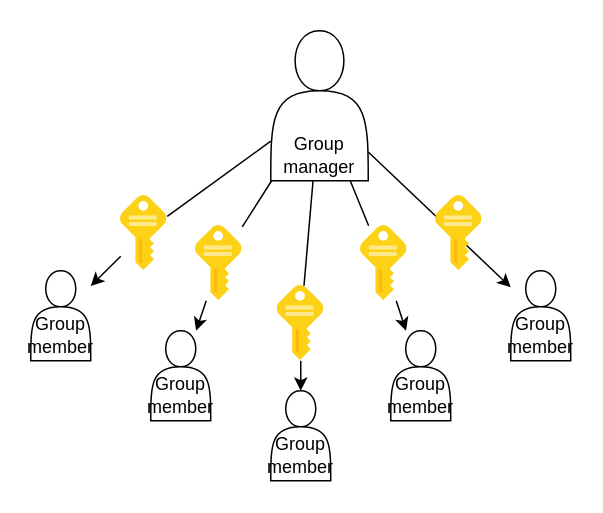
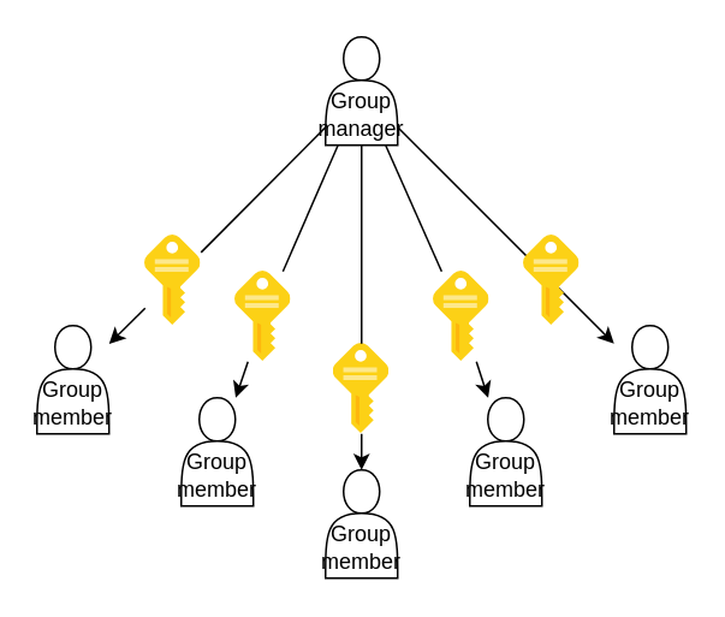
  <mxCell id="0" />
  <mxCell id="1" parent="0" />
  <mxCell id="2" style="rounded=0;orthogonalLoop=1;jettySize=auto;html=1;startArrow=none;" edge="1" parent="1" source="15" target="8"><mxGeometry relative="1" as="geometry" /></mxCell>
  <mxCell id="3" style="edgeStyle=none;rounded=0;orthogonalLoop=1;jettySize=auto;html=1;startArrow=none;" edge="1" parent="1" source="13" target="11"><mxGeometry relative="1" as="geometry" /></mxCell>
  <mxCell id="4" style="edgeStyle=none;rounded=0;orthogonalLoop=1;jettySize=auto;html=1;startArrow=none;" edge="1" parent="1" source="17" target="10"><mxGeometry relative="1" as="geometry" /></mxCell>
  <mxCell id="5" style="edgeStyle=none;rounded=0;orthogonalLoop=1;jettySize=auto;html=1;startArrow=none;" edge="1" parent="1" source="20" target="9"><mxGeometry relative="1" as="geometry" /></mxCell>
  <mxCell id="6" style="edgeStyle=none;rounded=0;orthogonalLoop=1;jettySize=auto;html=1;" edge="1" parent="1" source="7" target="12"><mxGeometry relative="1" as="geometry" /></mxCell>
- <mxCell id="7" value="Group manager" style="shape=actor;whiteSpace=wrap;html=1;verticalAlign=bottom;" vertex="1" parent="1"><mxGeometry x="180" y="20" width="65" height="100" as="geometry" /></mxCell>
+ <mxCell id="7" value="Group manager" style="shape=actor;whiteSpace=wrap;html=1;verticalAlign=bottom;" vertex="1" parent="1"><mxGeometry x="180" y="20" width="40" height="60" as="geometry" /></mxCell>
  <mxCell id="8" value="Group member" style="shape=actor;whiteSpace=wrap;html=1;verticalAlign=bottom;" vertex="1" parent="1"><mxGeometry x="20" y="180" width="40" height="60" as="geometry" /></mxCell>
  <mxCell id="9" value="Group member" style="shape=actor;whiteSpace=wrap;html=1;verticalAlign=bottom;" vertex="1" parent="1"><mxGeometry x="260" y="220" width="40" height="60" as="geometry" /></mxCell>
  <mxCell id="10" value="Group member" style="shape=actor;whiteSpace=wrap;html=1;verticalAlign=bottom;" vertex="1" parent="1"><mxGeometry x="180" y="260" width="40" height="60" as="geometry" /></mxCell>
  <mxCell id="11" value="Group member" style="shape=actor;whiteSpace=wrap;html=1;verticalAlign=bottom;" vertex="1" parent="1"><mxGeometry x="100" y="220" width="40" height="60" as="geometry" /></mxCell>
  <mxCell id="12" value="Group member" style="shape=actor;whiteSpace=wrap;html=1;verticalAlign=bottom;" vertex="1" parent="1"><mxGeometry x="340" y="180" width="40" height="60" as="geometry" /></mxCell>
  <mxCell id="13" value="" style="sketch=0;aspect=fixed;html=1;points=[];align=center;image;fontSize=12;image=img/lib/mscae/Key.svg;" vertex="1" parent="1"><mxGeometry x="130" y="150" width="31" height="50" as="geometry" /></mxCell>
  <mxCell id="14" value="" style="edgeStyle=none;rounded=0;orthogonalLoop=1;jettySize=auto;html=1;endArrow=none;" edge="1" parent="1" source="7" target="13"><mxGeometry relative="1" as="geometry"><mxPoint x="185" y="80" as="sourcePoint" /><mxPoint x="135" y="180" as="targetPoint" /></mxGeometry></mxCell>
  <mxCell id="15" value="" style="sketch=0;aspect=fixed;html=1;points=[];align=center;image;fontSize=12;image=img/lib/mscae/Key.svg;" vertex="1" parent="1"><mxGeometry x="80" y="130" width="31" height="50" as="geometry" /></mxCell>
  <mxCell id="16" value="" style="rounded=0;orthogonalLoop=1;jettySize=auto;html=1;endArrow=none;" edge="1" parent="1" source="7" target="15"><mxGeometry relative="1" as="geometry"><mxPoint x="180" y="70" as="sourcePoint" /><mxPoint x="60" y="190" as="targetPoint" /></mxGeometry></mxCell>
  <mxCell id="17" value="" style="sketch=0;aspect=fixed;html=1;points=[];align=center;image;fontSize=12;image=img/lib/mscae/Key.svg;" vertex="1" parent="1"><mxGeometry x="184.5" y="190" width="31" height="50" as="geometry" /></mxCell>
  <mxCell id="18" value="" style="edgeStyle=none;rounded=0;orthogonalLoop=1;jettySize=auto;html=1;endArrow=none;" edge="1" parent="1" source="7" target="17"><mxGeometry relative="1" as="geometry"><mxPoint x="200" y="80" as="sourcePoint" /><mxPoint x="200" y="180" as="targetPoint" /></mxGeometry></mxCell>
  <mxCell id="19" value="" style="sketch=0;aspect=fixed;html=1;points=[];align=center;image;fontSize=12;image=img/lib/mscae/Key.svg;" vertex="1" parent="1"><mxGeometry x="290" y="130" width="31" height="50" as="geometry" /></mxCell>
  <mxCell id="20" value="" style="sketch=0;aspect=fixed;html=1;points=[];align=center;image;fontSize=12;image=img/lib/mscae/Key.svg;" vertex="1" parent="1"><mxGeometry x="240" y="150" width="31" height="50" as="geometry" /></mxCell>
  <mxCell id="21" value="" style="edgeStyle=none;rounded=0;orthogonalLoop=1;jettySize=auto;html=1;endArrow=none;" edge="1" parent="1" source="7" target="20"><mxGeometry relative="1" as="geometry"><mxPoint x="212" y="80" as="sourcePoint" /><mxPoint x="268" y="220" as="targetPoint" /></mxGeometry></mxCell>
